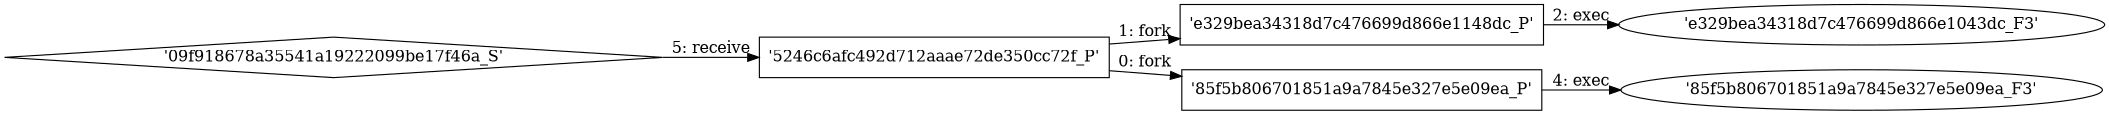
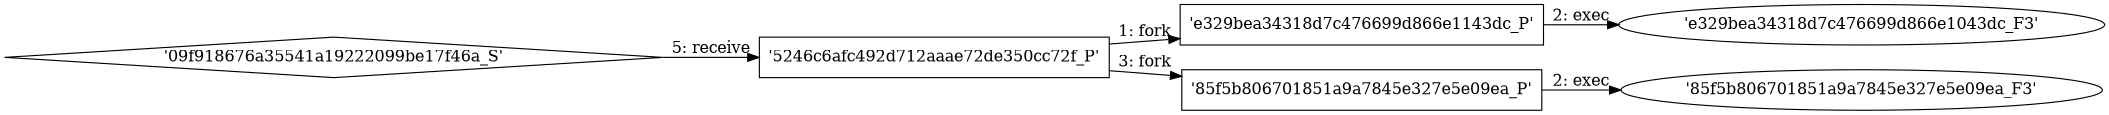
  digraph {
    engine=neato
    fixedsize=false
    fontsize=10
    nodesep=0.3
    rankdir=LR
    ranksep=0
    splines=true
    node [node_type=Process shape=box]
    "'5246c6afc492d712aaae72de350cc72f_P'"
-   "'e329bea34318d7c476699d866e1143dc_P'" [label="'e329bea34318d7c476699d866e1148dc_P'"]
+   "'e329bea34318d7c476699d866e1143dc_P'"
    "'85f5b806701851a9a7845e327e5e09ea_P'"
    n4 [label="'e329bea34318d7c476699d866e1043dc_F3'" node_type=File shape=ellipse]
    "'85f5b806701851a9a7845e327e5e09ea_F3'" [node_type=File shape=ellipse]
-   "'09f918678a35541a19222099be17f46a_S'" [node_type=Socket shape=diamond]
+   "'09f918678a35541a19222099be17f46a_S'" [node_type=Socket shape=diamond label="'09f918676a35541a19222099be17f46a_S'"]
    "'5246c6afc492d712aaae72de350cc72f_P'" -> "'e329bea34318d7c476699d866e1143dc_P'" [label="1: fork"]
-   "'5246c6afc492d712aaae72de350cc72f_P'" -> "'85f5b806701851a9a7845e327e5e09ea_P'" [label="0: fork"]
+   "'5246c6afc492d712aaae72de350cc72f_P'" -> "'85f5b806701851a9a7845e327e5e09ea_P'" [label="3: fork"]
    "'e329bea34318d7c476699d866e1143dc_P'" -> n4 [label="2: exec"]
-   "'85f5b806701851a9a7845e327e5e09ea_P'" -> "'85f5b806701851a9a7845e327e5e09ea_F3'" [label="4: exec"]
+   "'85f5b806701851a9a7845e327e5e09ea_P'" -> "'85f5b806701851a9a7845e327e5e09ea_F3'" [label="2: exec"]
    "'09f918678a35541a19222099be17f46a_S'" -> "'5246c6afc492d712aaae72de350cc72f_P'" [label="5: receive"]
  }
